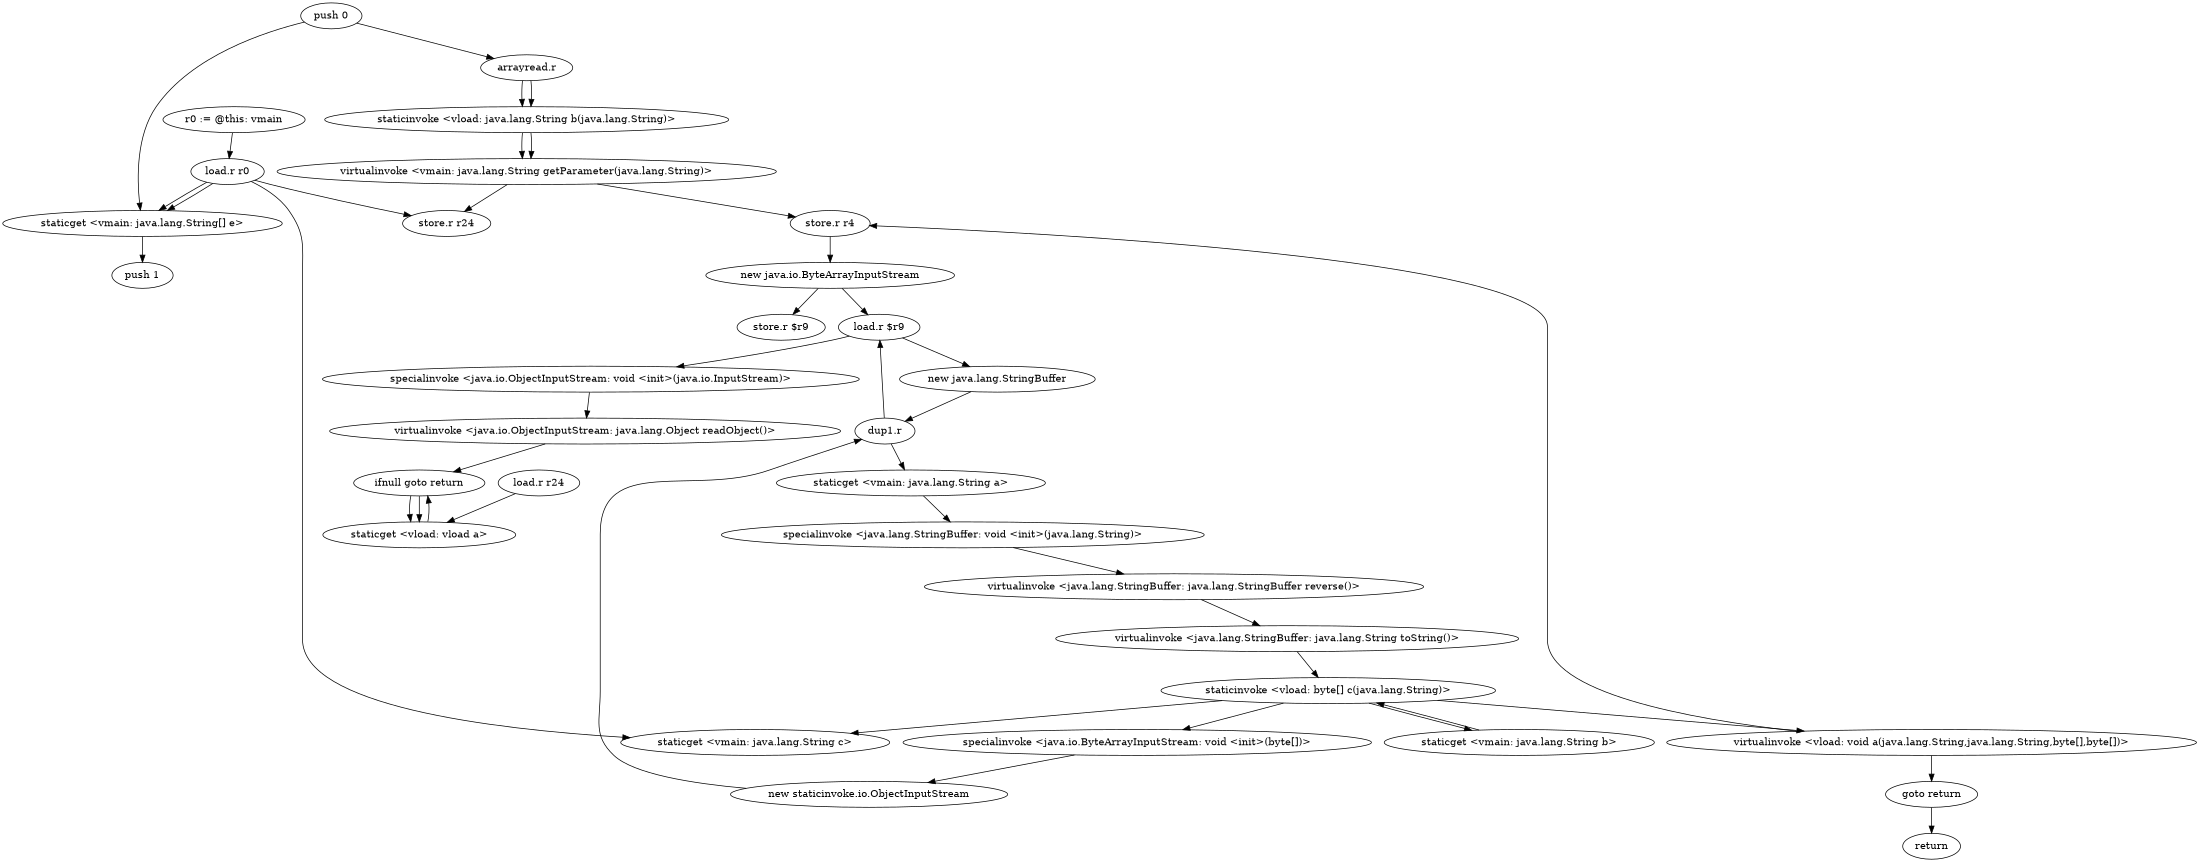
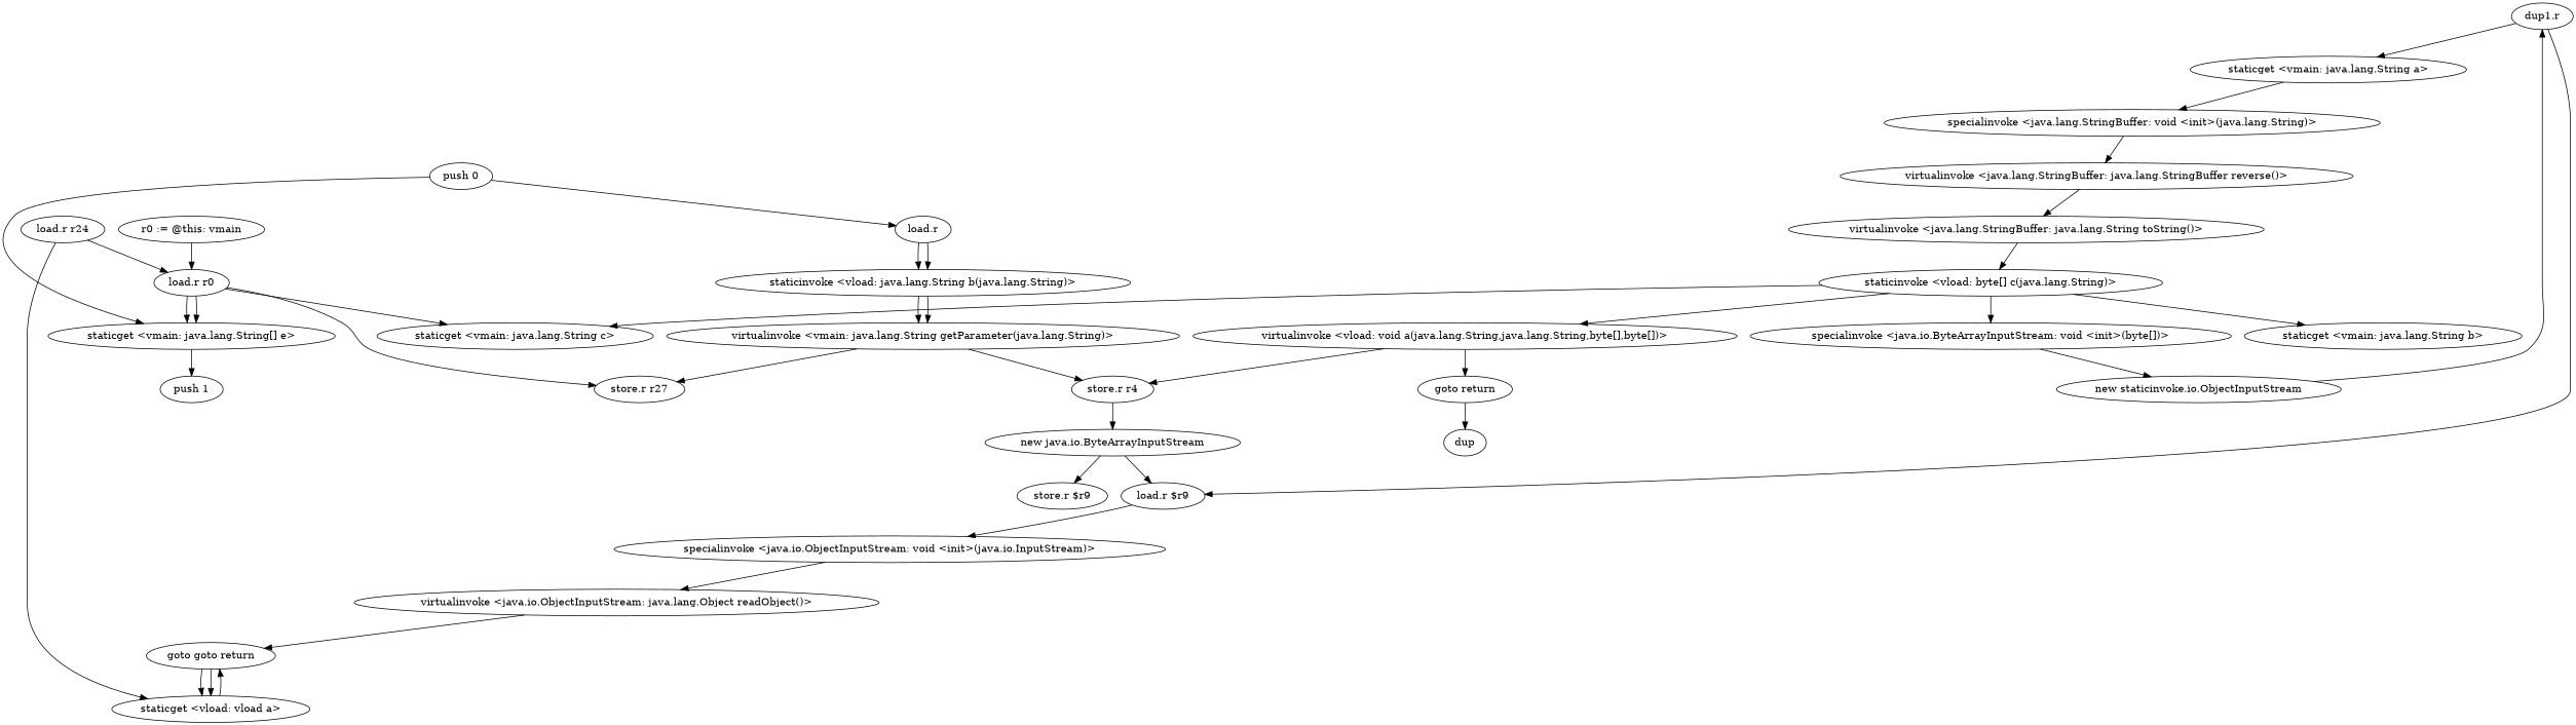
  digraph {
    "r0 := @this: vmain"
    "load.r r0"
    "staticget <vmain: java.lang.String[] e>"
    "staticget <vmain: java.lang.String c>"
-   "store.r r24"
+   "store.r r24" [label="store.r r27"]
    "push 1"
    "push 0"
-   "arrayread.r"
+   "arrayread.r" [label="load.r"]
    "staticinvoke <vload: java.lang.String b(java.lang.String)>"
    "virtualinvoke <vmain: java.lang.String getParameter(java.lang.String)>"
    n11 [label="store.r r4"]
    "new java.io.ByteArrayInputStream"
    "store.r $r9"
    "load.r $r9"
-   "new java.lang.StringBuffer"
    "specialinvoke <java.io.ObjectInputStream: void <init>(java.io.InputStream)>"
    "dup1.r"
    "virtualinvoke <java.io.ObjectInputStream: java.lang.Object readObject()>"
    "staticget <vmain: java.lang.String a>"
    "specialinvoke <java.lang.StringBuffer: void <init>(java.lang.String)>"
    "virtualinvoke <java.lang.StringBuffer: java.lang.StringBuffer reverse()>"
    "virtualinvoke <java.lang.StringBuffer: java.lang.String toString()>"
    "staticinvoke <vload: byte[] c(java.lang.String)>"
    "specialinvoke <java.io.ByteArrayInputStream: void <init>(byte[])>"
    "staticget <vmain: java.lang.String b>"
    "virtualinvoke <vload: void a(java.lang.String,java.lang.String,byte[],byte[])>"
    n27 [label="new staticinvoke.io.ObjectInputStream"]
    "goto return"
-   "ifnull goto return"
+   "ifnull goto return" [label="goto goto return"]
    "staticget <vload: vload a>"
    "load.r r24"
-   return
+   return [label=dup]
    "r0 := @this: vmain" -> "load.r r0"
    "load.r r0" -> "staticget <vmain: java.lang.String[] e>"
    "load.r r0" -> "staticget <vmain: java.lang.String[] e>"
    "load.r r0" -> "staticget <vmain: java.lang.String c>"
    "load.r r0" -> "store.r r24"
    "staticget <vmain: java.lang.String[] e>" -> "push 1"
    "push 0" -> "staticget <vmain: java.lang.String[] e>"
    "push 0" -> "arrayread.r"
    "arrayread.r" -> "staticinvoke <vload: java.lang.String b(java.lang.String)>"
    "arrayread.r" -> "staticinvoke <vload: java.lang.String b(java.lang.String)>"
    "staticinvoke <vload: java.lang.String b(java.lang.String)>" -> "virtualinvoke <vmain: java.lang.String getParameter(java.lang.String)>"
    "staticinvoke <vload: java.lang.String b(java.lang.String)>" -> "virtualinvoke <vmain: java.lang.String getParameter(java.lang.String)>"
    "virtualinvoke <vmain: java.lang.String getParameter(java.lang.String)>" -> "store.r r24"
    "virtualinvoke <vmain: java.lang.String getParameter(java.lang.String)>" -> n11
    n11 -> "new java.io.ByteArrayInputStream"
    "new java.io.ByteArrayInputStream" -> "store.r $r9"
    "new java.io.ByteArrayInputStream" -> "load.r $r9"
-   "load.r $r9" -> "new java.lang.StringBuffer"
    "load.r $r9" -> "specialinvoke <java.io.ObjectInputStream: void <init>(java.io.InputStream)>"
-   "new java.lang.StringBuffer" -> "dup1.r"
    "specialinvoke <java.io.ObjectInputStream: void <init>(java.io.InputStream)>" -> "virtualinvoke <java.io.ObjectInputStream: java.lang.Object readObject()>"
    "dup1.r" -> "load.r $r9"
    "dup1.r" -> "staticget <vmain: java.lang.String a>"
    "virtualinvoke <java.io.ObjectInputStream: java.lang.Object readObject()>" -> "ifnull goto return"
    "staticget <vmain: java.lang.String a>" -> "specialinvoke <java.lang.StringBuffer: void <init>(java.lang.String)>"
    "specialinvoke <java.lang.StringBuffer: void <init>(java.lang.String)>" -> "virtualinvoke <java.lang.StringBuffer: java.lang.StringBuffer reverse()>"
    "virtualinvoke <java.lang.StringBuffer: java.lang.StringBuffer reverse()>" -> "virtualinvoke <java.lang.StringBuffer: java.lang.String toString()>"
    "virtualinvoke <java.lang.StringBuffer: java.lang.String toString()>" -> "staticinvoke <vload: byte[] c(java.lang.String)>"
    "staticinvoke <vload: byte[] c(java.lang.String)>" -> "staticget <vmain: java.lang.String c>"
    "staticinvoke <vload: byte[] c(java.lang.String)>" -> "specialinvoke <java.io.ByteArrayInputStream: void <init>(byte[])>"
    "staticinvoke <vload: byte[] c(java.lang.String)>" -> "staticget <vmain: java.lang.String b>"
    "staticinvoke <vload: byte[] c(java.lang.String)>" -> "virtualinvoke <vload: void a(java.lang.String,java.lang.String,byte[],byte[])>"
    "specialinvoke <java.io.ByteArrayInputStream: void <init>(byte[])>" -> n27
-   "staticget <vmain: java.lang.String b>" -> "staticinvoke <vload: byte[] c(java.lang.String)>"
    "virtualinvoke <vload: void a(java.lang.String,java.lang.String,byte[],byte[])>" -> n11
    "virtualinvoke <vload: void a(java.lang.String,java.lang.String,byte[],byte[])>" -> "goto return"
    n27 -> "dup1.r"
    "goto return" -> return
    "ifnull goto return" -> "staticget <vload: vload a>"
    "ifnull goto return" -> "staticget <vload: vload a>"
    "staticget <vload: vload a>" -> "ifnull goto return"
+   "load.r r24" -> "load.r r0"
    "load.r r24" -> "staticget <vload: vload a>"
  }
